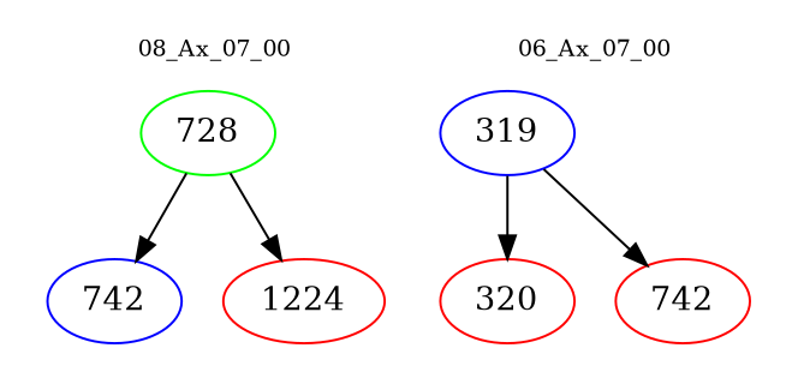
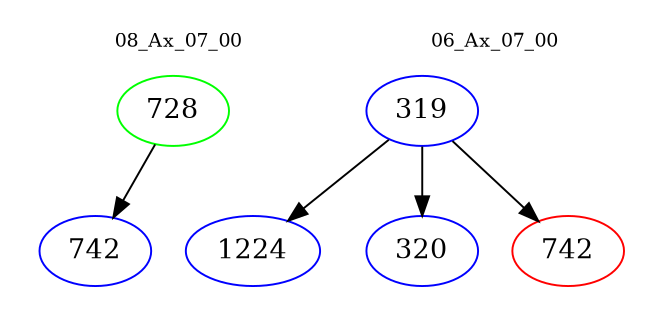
  digraph {
    node [color=blue]
    edge [color=black]
    n1 [color=green label=728]
    n2 [label=742]
-   n3 [color=red label=1224]
+   n3 [label=1224]
    n4 [label=319]
-   n5 [color=red label=320]
+   n5 [label=320]
    n6 [color=red label=742]
    subgraph cluster_1 {
      color=white
      fontsize=10
      label="08_Ax_07_00"
      n1
      n2
      n3
    }
    subgraph cluster_2 {
      color=white
      fontsize=10
      label="06_Ax_07_00"
      n4
      n5
      n6
    }
    n1 -> n2
-   n1 -> n3
+   n4 -> n3
    n4 -> n5
    n4 -> n6
  }
